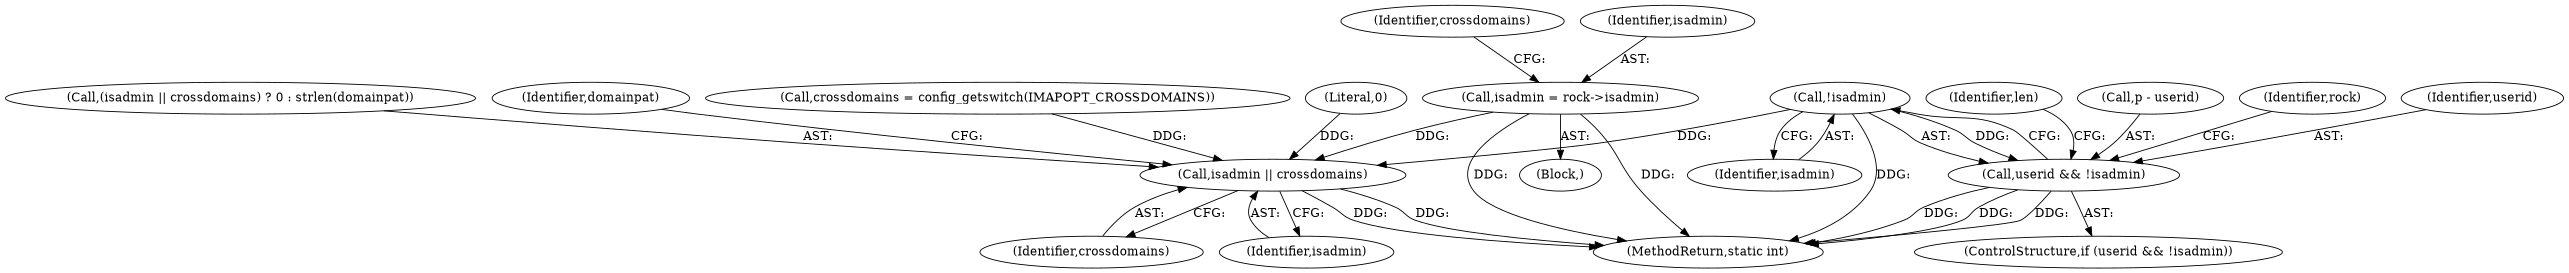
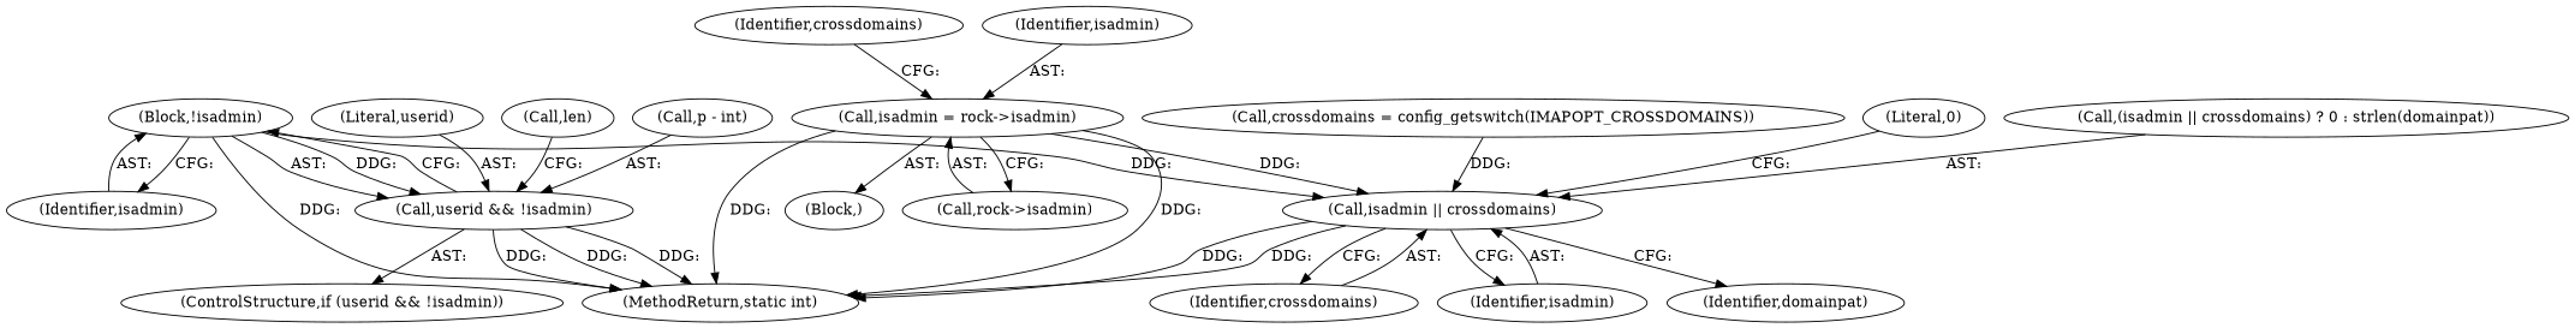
  digraph {
    n1 [label="(Call,isadmin = rock->isadmin)"]
    n2 [label="(Call,isadmin || crossdomains)"]
+   n3 [label="(Call,rock->isadmin)"]
    n4 [label="(MethodReturn,static int)"]
    n5 [label="(Block,)"]
-   n6 [label="(Call,!isadmin)"]
+   n6 [label="(Block,!isadmin)"]
    n7 [label="(Call,userid && !isadmin)"]
    n8 [label="(Identifier,isadmin)"]
    n9 [label="(Identifier,crossdomains)"]
    n10 [label="(Identifier,isadmin)"]
    n11 [label="(ControlStructure,if (userid && !isadmin))"]
-   n12 [label="(Identifier,userid)"]
+   n12 [label="(Literal,userid)"]
    n13 [label="(Call,(isadmin || crossdomains) ? 0 : strlen(domainpat))"]
    n14 [label="(Identifier,domainpat)"]
    n15 [label="(Identifier,crossdomains)"]
    n16 [label="(Call,crossdomains = config_getswitch(IMAPOPT_CROSSDOMAINS))"]
-   n17 [label="(Identifier,len)"]
-   n18 [label="(Call,p - userid)"]
-   n19 [label="(Identifier,rock)"]
+   n17 [label="(Call,len)"]
+   n18 [label="(Call,p - int)"]
    n20 [label="(Identifier,isadmin)"]
    n21 [label="(Literal,0)"]
    n1 -> n2 [label="DDG: "]
+   n1 -> n3 [label="CFG: "]
    n1 -> n4 [label="DDG: "]
    n1 -> n4 [label="DDG: "]
    n1 -> n5 [label="AST: "]
    n2 -> n4 [label="DDG: "]
    n2 -> n4 [label="DDG: "]
    n2 -> n9 [label="CFG: "]
    n2 -> n10 [label="CFG: "]
+   n3 -> n1 [label="AST: "]
    n6 -> n2 [label="DDG: "]
    n6 -> n4 [label="DDG: "]
    n6 -> n7 [label="AST: "]
    n6 -> n7 [label="DDG: "]
    n6 -> n8 [label="CFG: "]
    n7 -> n4 [label="DDG: "]
    n7 -> n4 [label="DDG: "]
    n7 -> n4 [label="DDG: "]
    n7 -> n6 [label="CFG: "]
    n7 -> n11 [label="AST: "]
    n8 -> n6 [label="AST: "]
    n9 -> n2 [label="AST: "]
    n10 -> n2 [label="AST: "]
    n12 -> n7 [label="AST: "]
    n13 -> n2 [label="AST: "]
-   n14 -> n2 [label="CFG: "]
+   n2 -> n14 [label="CFG: "]
    n15 -> n1 [label="CFG: "]
    n16 -> n2 [label="DDG: "]
    n17 -> n7 [label="CFG: "]
    n18 -> n7 [label="AST: "]
-   n19 -> n7 [label="CFG: "]
    n20 -> n1 [label="AST: "]
-   n21 -> n2 [label="DDG: "]
+   n21 -> n2 [label="CFG: "]
  }
